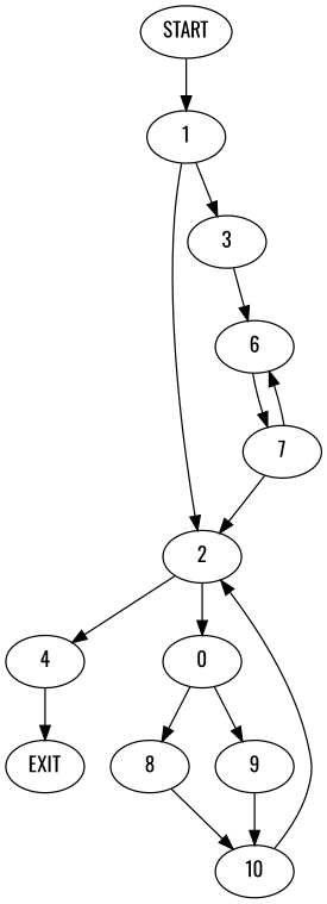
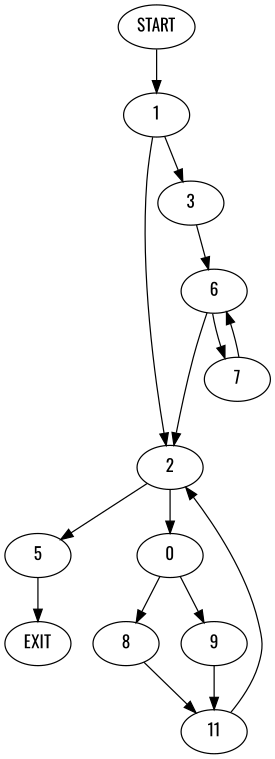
  digraph {
    fontname=Oswald
    node [fontname=Oswald]
    edge [fontname=Oswald]
    n1 [label=START]
    1
    2
    3
    n5 [label=EXIT]
-   4
+   4 [label=5]
    n7 [label=0]
    6
    8
    9
    7
-   10
+   10 [label=11]
    n1 -> 1
    1 -> 2
    1 -> 3
    2 -> 4
    2 -> n7
    3 -> 6
    4 -> n5
    n7 -> 8
    n7 -> 9
-   7 -> 2
+   6 -> 2
    6 -> 7
    8 -> 10
    9 -> 10
    7 -> 6
    10 -> 2
  }
